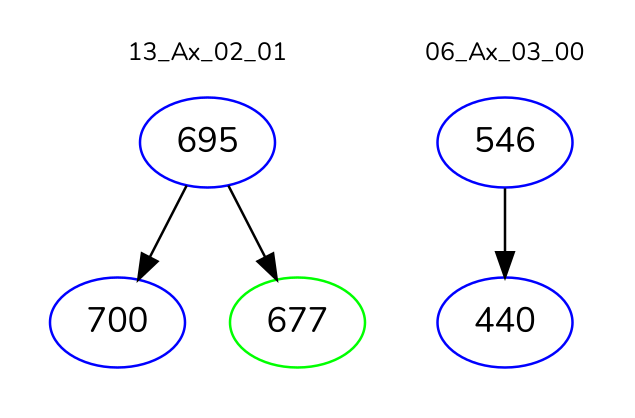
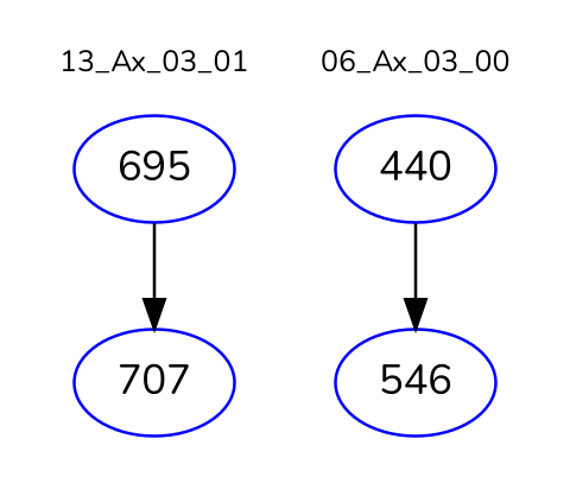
  digraph {
    fontname=Nunito
    node [color=blue fontname=Nunito]
    edge [color=black fontname=Nunito]
    n1 [label=695]
-   n2 [label=700]
-   n3 [color=green label=677]
+   n2 [label=707]
    n4 [label=546]
    n5 [label=440]
    subgraph cluster_1 {
      color=white
      fontsize=10
-     label="13_Ax_02_01"
+     label="13_Ax_03_01"
      n1
      n2
-     n3
    }
    subgraph cluster_2 {
      color=white
      fontsize=10
      label="06_Ax_03_00"
      n4
      n5
    }
    n1 -> n2
-   n1 -> n3
-   n4 -> n5
+   n5 -> n4
  }
